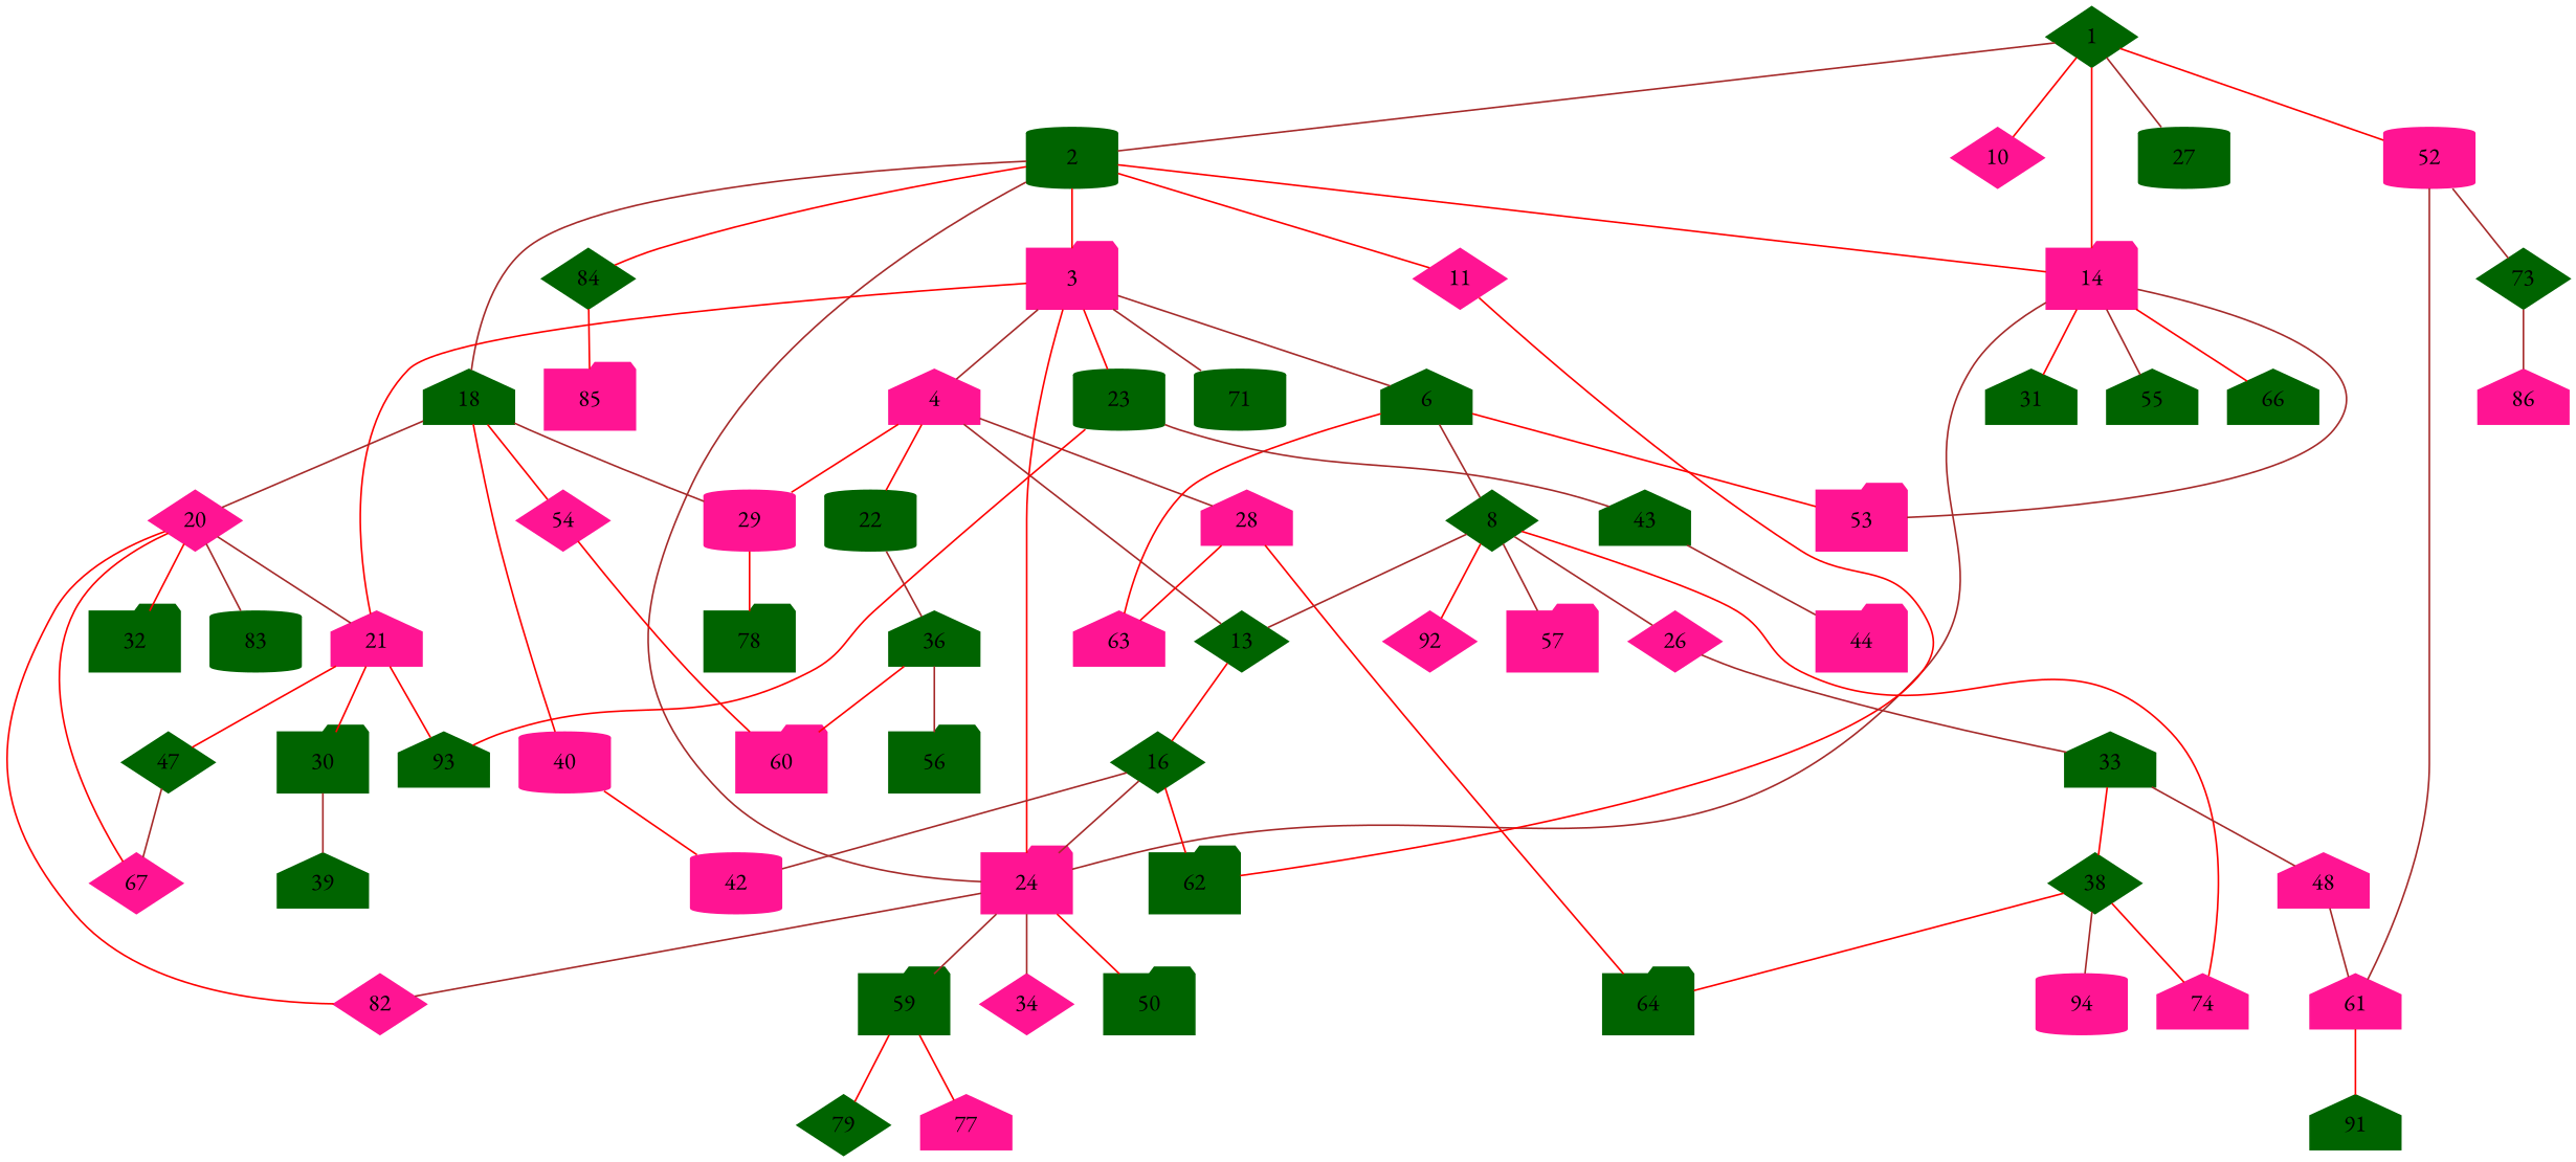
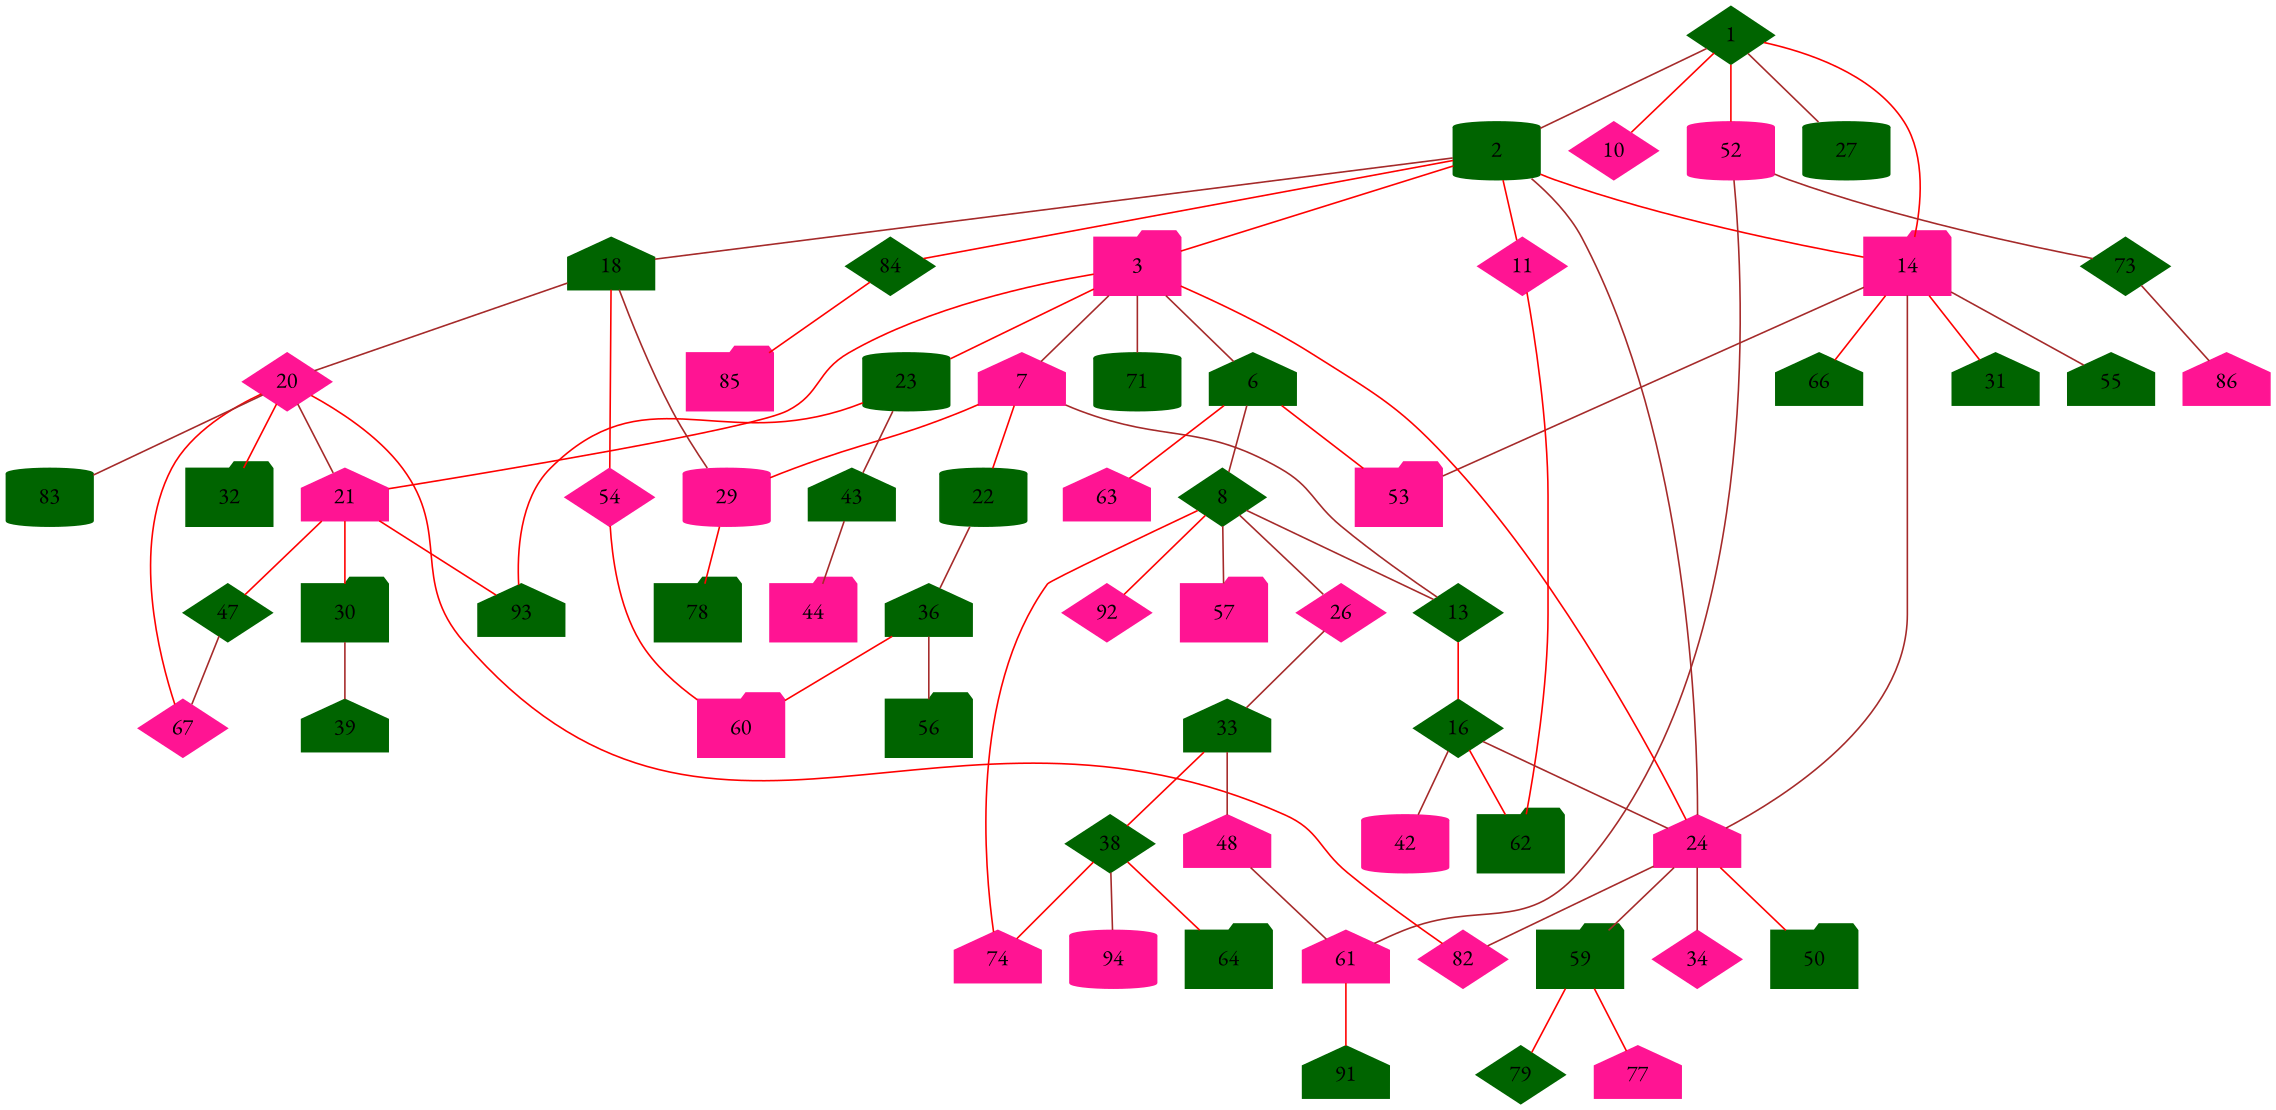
  graph {
    fontname="EB Garamond"
    node [color=darkgreen fontname="EB Garamond" shape=house style=filled]
    edge [color=red fontname="EB Garamond"]
    1 [shape=diamond super="+15"]
    2 [shape=cylinder super="+5"]
    10 [color=deeppink shape=diamond]
    14 [color=deeppink shape=folder super="+17"]
    27 [shape=cylinder super="+41"]
    52 [color=deeppink shape=cylinder]
    3 [color=deeppink shape=folder super="+9"]
    11 [color=deeppink shape=diamond super="+12"]
    18 [super="+19"]
-   24 [color=deeppink shape=folder super="+35"]
+   24 [color=deeppink super="+35"]
    84 [shape=diamond]
    n12 [color=deeppink label=53 shape=folder]
    31
    55
    66
    61 [color=deeppink super="+76"]
    73 [shape=diamond super="+81"]
-   4 [color=deeppink super="+68"]
+   4 [color=deeppink super="+68" label=7]
    6 [super="+7"]
    21 [color=deeppink super="+25"]
    23 [shape=cylinder super="+65"]
    71 [shape=cylinder]
    62 [shape=folder super="+69"]
    29 [color=deeppink shape=cylinder super="+80"]
    20 [color=deeppink shape=diamond super="+88"]
-   40 [color=deeppink shape=cylinder]
    54 [color=deeppink shape=diamond super="+89"]
    34 [color=deeppink shape=diamond super="+45"]
    82 [color=deeppink shape=diamond super="+92"]
    50 [shape=folder]
    59 [shape=folder super="+87"]
    85 [color=deeppink shape=folder]
    13 [shape=diamond]
    22 [shape=cylinder]
-   28 [color=deeppink super="+90"]
    8 [shape=diamond super="+51"]
    63 [color=deeppink]
    30 [shape=folder super="+70"]
    47 [shape=diamond]
    93
    43 [super="+49"]
    16 [shape=diamond super="+75"]
    36 [super="+37"]
    64 [shape=folder]
    78 [shape=folder]
    26 [color=deeppink shape=diamond]
    57 [color=deeppink shape=folder]
    n48 [color=deeppink label=92 shape=diamond]
    74 [color=deeppink]
    33
    42 [color=deeppink shape=cylinder]
    32 [shape=folder]
    67 [color=deeppink shape=diamond]
    83 [shape=cylinder]
    60 [color=deeppink shape=folder]
    39
    56 [shape=folder]
    44 [color=deeppink shape=folder]
    77 [color=deeppink]
    79 [shape=diamond]
    38 [shape=diamond super="+46"]
    48 [color=deeppink super="+53"]
    94 [color=deeppink shape=cylinder]
    91
    86 [color=deeppink]
    1 -- 2 [color=brown]
    1 -- 10
    1 -- 14
    1 -- 27 [color=brown]
    1 -- 52
    2 -- 14
    2 -- 3
    2 -- 11
    2 -- 18 [color=brown]
    2 -- 24 [color=brown]
    2 -- 84
    14 -- 24 [color=brown]
    14 -- n12 [color=brown]
    14 -- 31
    14 -- 55 [color=brown]
    14 -- 66
    52 -- 61 [color=brown]
    52 -- 73 [color=brown]
    3 -- 24
    3 -- 4 [color=brown]
    3 -- 6 [color=brown]
    3 -- 21
    3 -- 23
    3 -- 71 [color=brown]
    11 -- 62
    18 -- 29 [color=brown]
    18 -- 20 [color=brown]
-   18 -- 40
    18 -- 54
    24 -- 34 [color=brown]
    24 -- 82 [color=brown]
    24 -- 50
    24 -- 59 [color=brown]
    84 -- 85
    61 -- 91
    73 -- 86 [color=brown]
    4 -- 29
    4 -- 13 [color=brown]
    4 -- 22
-   4 -- 28 [color=brown]
    6 -- n12
    6 -- 8 [color=brown]
    6 -- 63
    21 -- 30
    21 -- 47
    21 -- 93
    23 -- 93
    23 -- 43 [color=brown]
    29 -- 78
    20 -- 21 [color=brown]
    20 -- 82
    20 -- 32
    20 -- 67
    20 -- 83 [color=brown]
-   40 -- 42
    54 -- 60
    59 -- 77
    59 -- 79
    13 -- 16
    22 -- 36 [color=brown]
-   28 -- 63
-   28 -- 64
    8 -- 13 [color=brown]
    8 -- 26 [color=brown]
    8 -- 57 [color=brown]
    8 -- n48
    8 -- 74
    30 -- 39 [color=brown]
    47 -- 67 [color=brown]
    43 -- 44 [color=brown]
    16 -- 24 [color=brown]
    16 -- 62
    16 -- 42 [color=brown]
    36 -- 60
    36 -- 56 [color=brown]
    26 -- 33 [color=brown]
    33 -- 38
    33 -- 48 [color=brown]
    38 -- 64
    38 -- 74
    38 -- 94 [color=brown]
    48 -- 61 [color=brown]
  }
